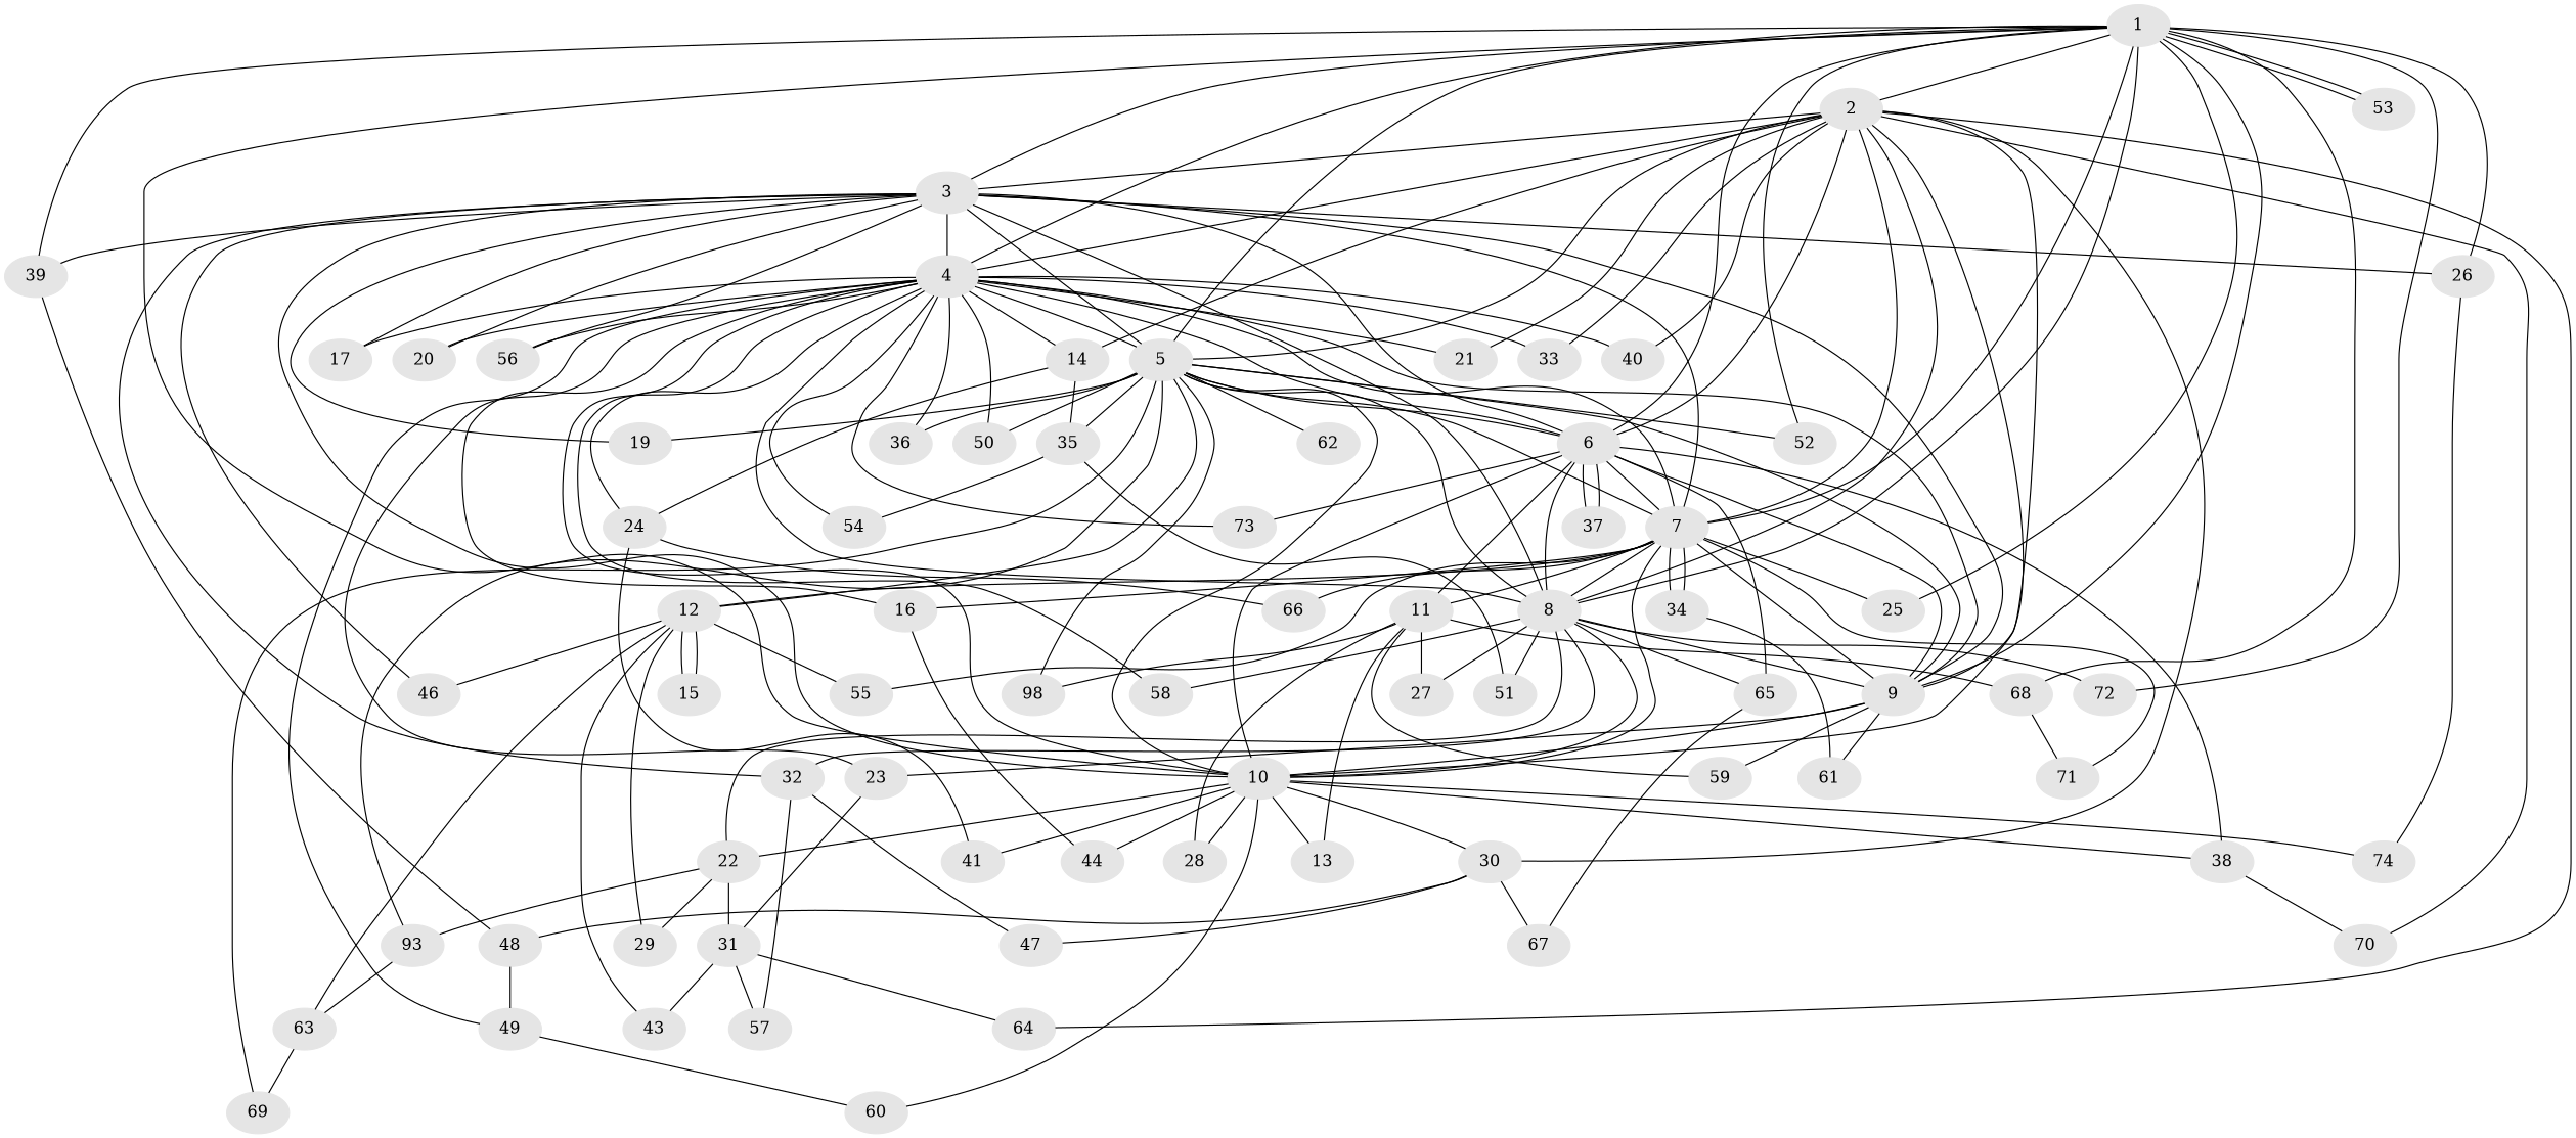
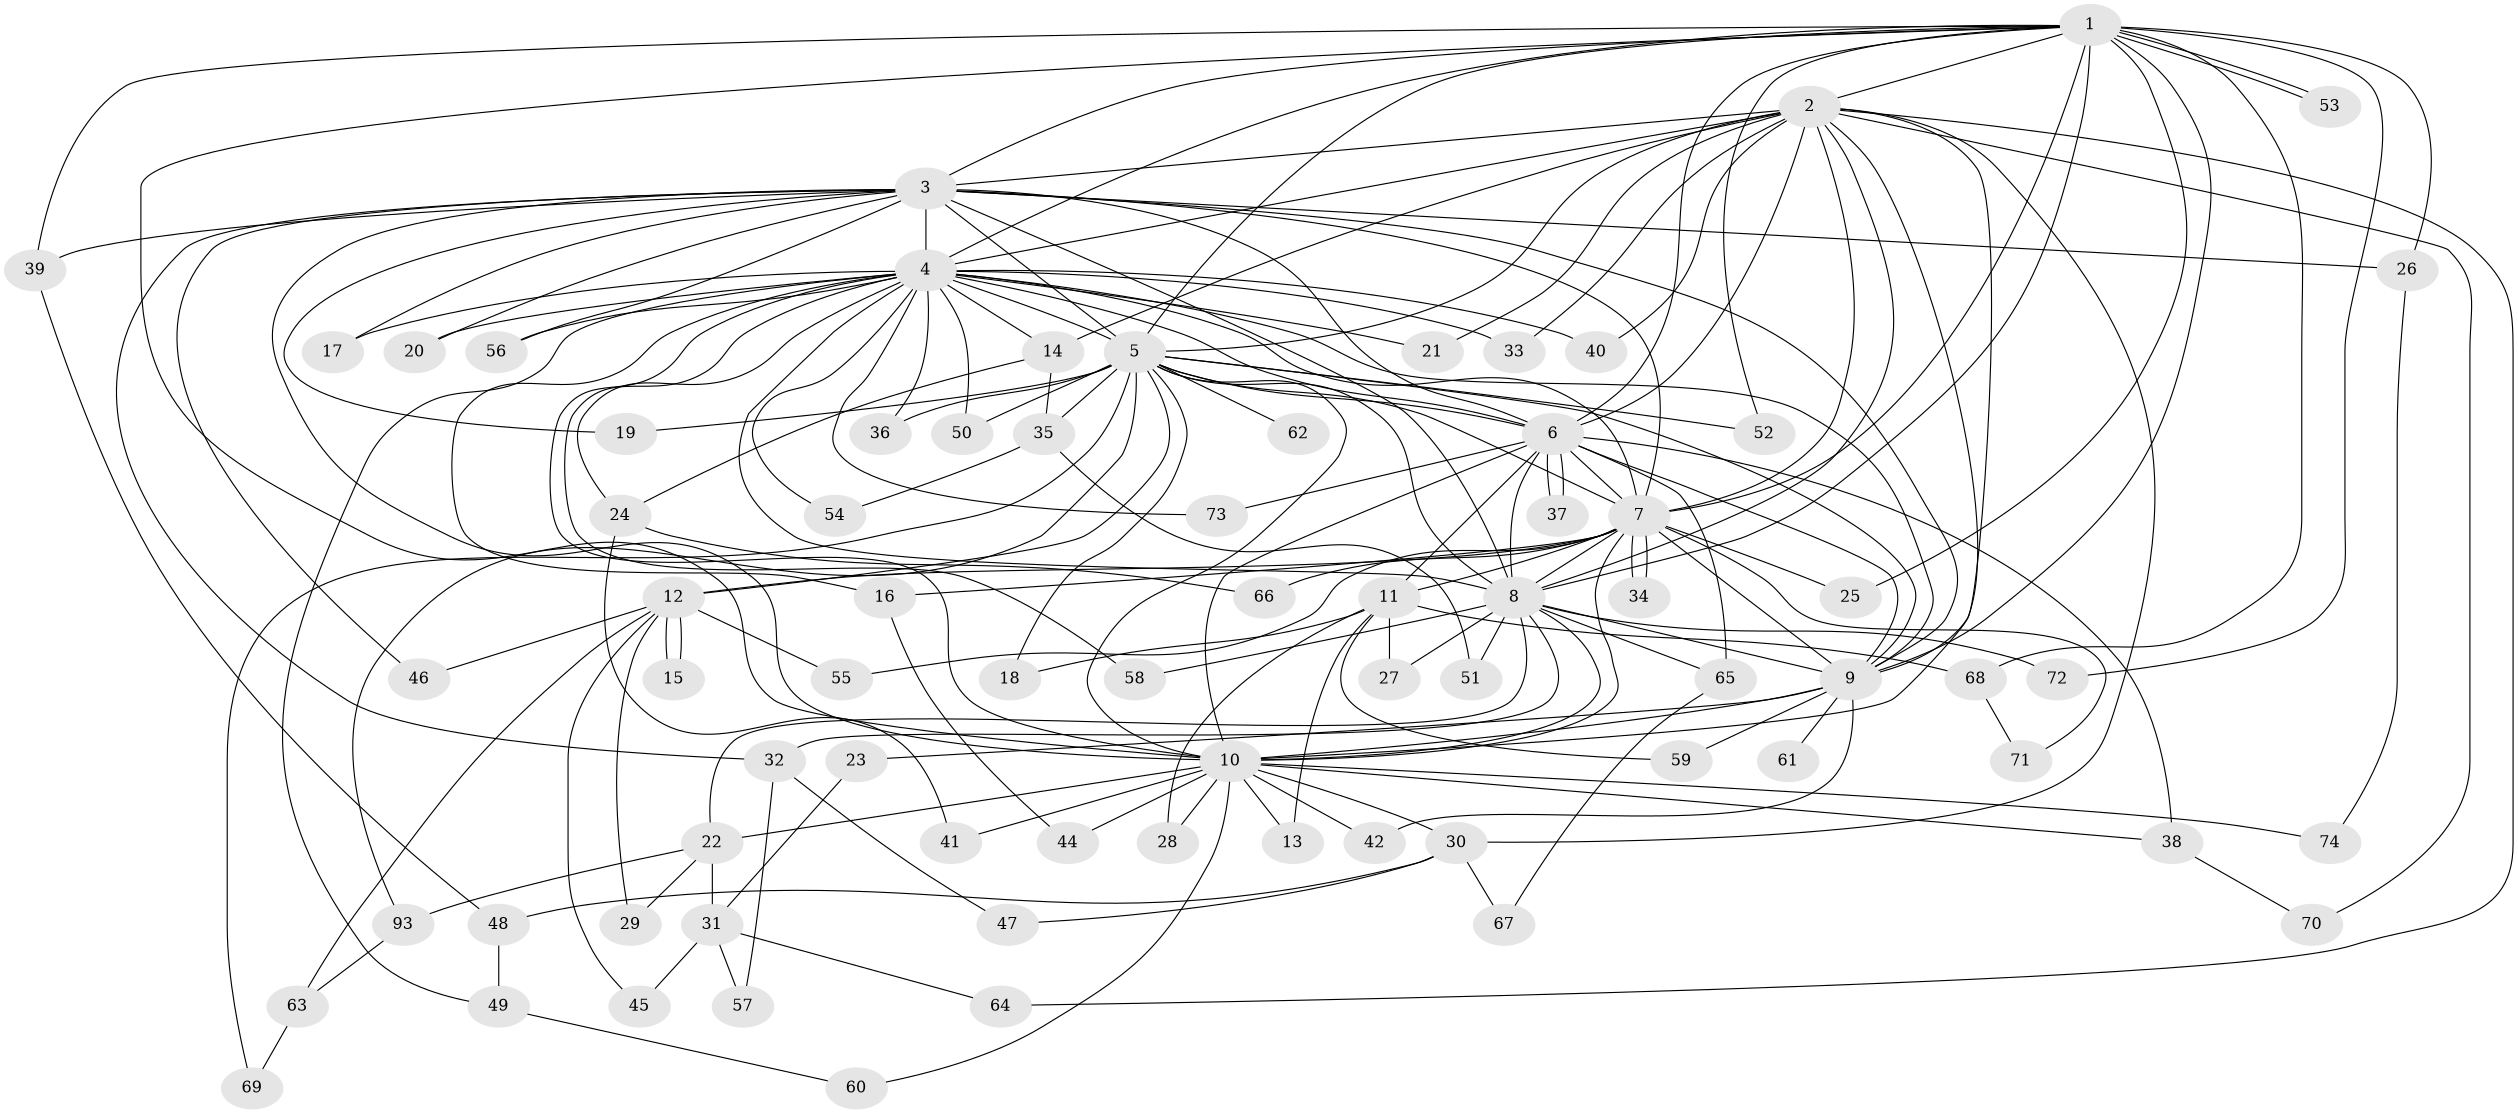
  graph {
    node [color=gray90 style=filled]
    1
    2
    3
    4
    5
    6
    7
    8
    9
    10
    25
    26
    39
    52
    53
    68
    72
    14
    21
    30
    33
    40
    64
    70
    17
    19
    20
    32
    46
    56
    16
    23
    24
    36
    49
    50
    54
    58
    73
    12
-   18 [label=98]
+   18
    35
    n43 [label=93]
    62
    69
    11
    37
    38
    65
    34
    55
    66
    71
    22
    27
    51
+   42
    59
    61
    13
    28
    41
    44
    60
    74
    48
    47
    67
    57
    31
    15
    29
-   45 [label=43]
+   45
    63
    1 -- 2
    1 -- 3
    1 -- 4
    1 -- 5
    1 -- 6
    1 -- 7
    1 -- 8
    1 -- 9
    1 -- 10
    1 -- 25
    1 -- 26
    1 -- 39
    1 -- 52
    1 -- 53
    1 -- 53
    1 -- 68
    1 -- 72
    2 -- 3
    2 -- 4
    2 -- 5
    2 -- 6
    2 -- 7
    2 -- 8
    2 -- 9
    2 -- 10
    2 -- 14
    2 -- 21
    2 -- 30
    2 -- 33
    2 -- 40
    2 -- 64
    2 -- 70
    3 -- 4
    3 -- 5
    3 -- 6
    3 -- 7
    3 -- 8
    3 -- 9
    3 -- 10
    3 -- 26
    3 -- 39
    3 -- 17
    3 -- 19
    3 -- 20
    3 -- 32
    3 -- 46
    3 -- 56
    4 -- 5
    4 -- 6
    4 -- 7
    4 -- 8
    4 -- 9
    4 -- 10
    4 -- 14
    4 -- 21
    4 -- 33
    4 -- 40
    4 -- 17
    4 -- 20
    4 -- 56
    4 -- 16
-   4 -- 23
    4 -- 24
    4 -- 36
    4 -- 49
    4 -- 50
    4 -- 54
    4 -- 58
    4 -- 73
    5 -- 6
    5 -- 7
    5 -- 8
    5 -- 9
    5 -- 10
    5 -- 52
    5 -- 19
    5 -- 36
    5 -- 50
    5 -- 12
    5 -- 18
    5 -- 35
    5 -- n43
    5 -- 62
    5 -- 69
    6 -- 7
    6 -- 8
    6 -- 9
    6 -- 10
    6 -- 73
    6 -- 11
    6 -- 37
    6 -- 37
    6 -- 38
    6 -- 65
    7 -- 8
    7 -- 9
    7 -- 10
    7 -- 25
    7 -- 16
    7 -- 12
    7 -- 11
    7 -- 34
    7 -- 34
    7 -- 55
    7 -- 66
    7 -- 71
    8 -- 9
    8 -- 10
    8 -- 72
    8 -- 32
    8 -- 58
    8 -- 65
    8 -- 22
    8 -- 27
    8 -- 51
    9 -- 10
    9 -- 23
+   9 -- 42
    9 -- 59
    9 -- 61
    10 -- 30
    10 -- 38
    10 -- 22
+   10 -- 42
    10 -- 13
    10 -- 28
    10 -- 41
    10 -- 44
    10 -- 60
    10 -- 74
    26 -- 74
    39 -- 48
    68 -- 71
    14 -- 24
    14 -- 35
    30 -- 48
    30 -- 47
    30 -- 67
    32 -- 47
    32 -- 57
    16 -- 44
    23 -- 31
    24 -- 66
    24 -- 41
    49 -- 60
    12 -- 46
    12 -- 55
    12 -- 15
    12 -- 15
    12 -- 29
    12 -- 45
    12 -- 63
    35 -- 54
    35 -- 51
    n43 -- 63
    11 -- 68
    11 -- 18
    11 -- 27
    11 -- 59
    11 -- 13
    11 -- 28
    38 -- 70
    65 -- 67
-   34 -- 61
    22 -- n43
    22 -- 31
    22 -- 29
    48 -- 49
    31 -- 64
    31 -- 57
    31 -- 45
    63 -- 69
  }
